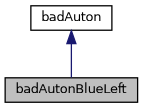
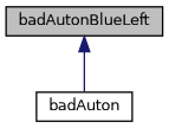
  digraph {
    rankdir=TB
    node [color=black fontname=Helvetica fontsize=10 shape=record style=filled]
    n1 [fillcolor=grey75 fontcolor=black height=0.2 label=badAutonBlueLeft width=0.4]
    n2 [fillcolor=white height=0.2 label=badAuton width=0.4]
-   n2 -> n1 [color=midnightblue dir=back fontname=Helvetica fontsize=10 labelfontname=Helvetica labelfontsize=10 style=solid]
+   n1 -> n2 [color=midnightblue dir=back fontname=Helvetica fontsize=10 labelfontname=Helvetica labelfontsize=10 style=solid]
  }
